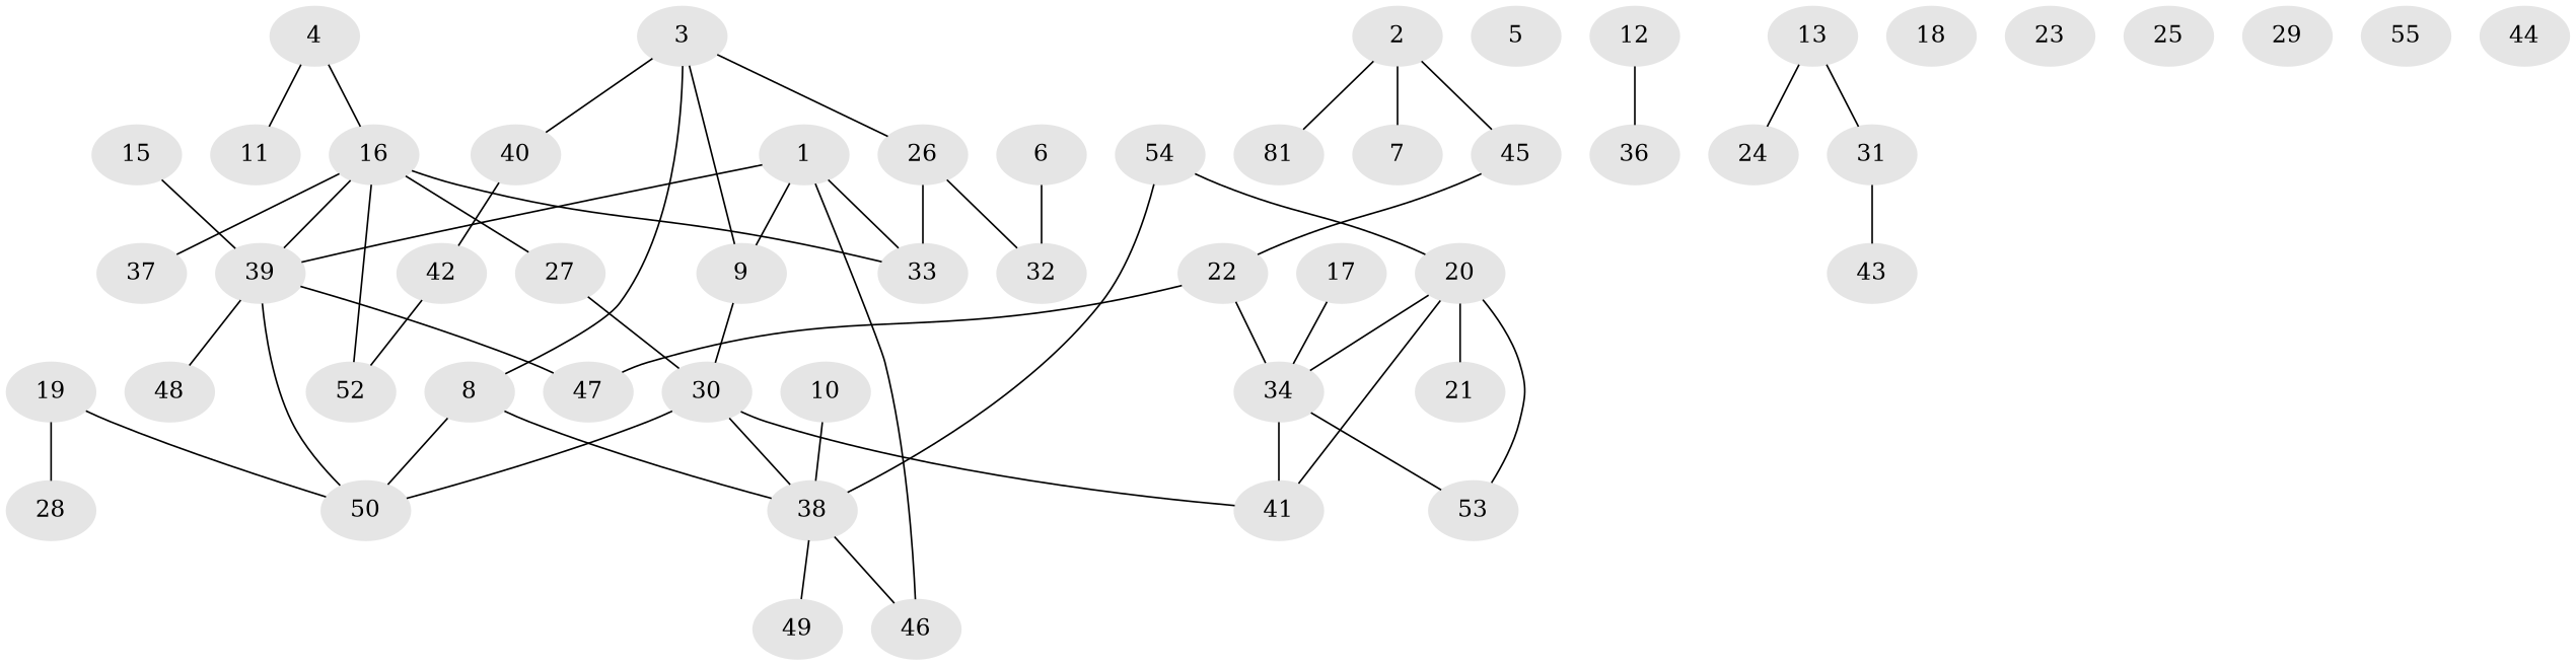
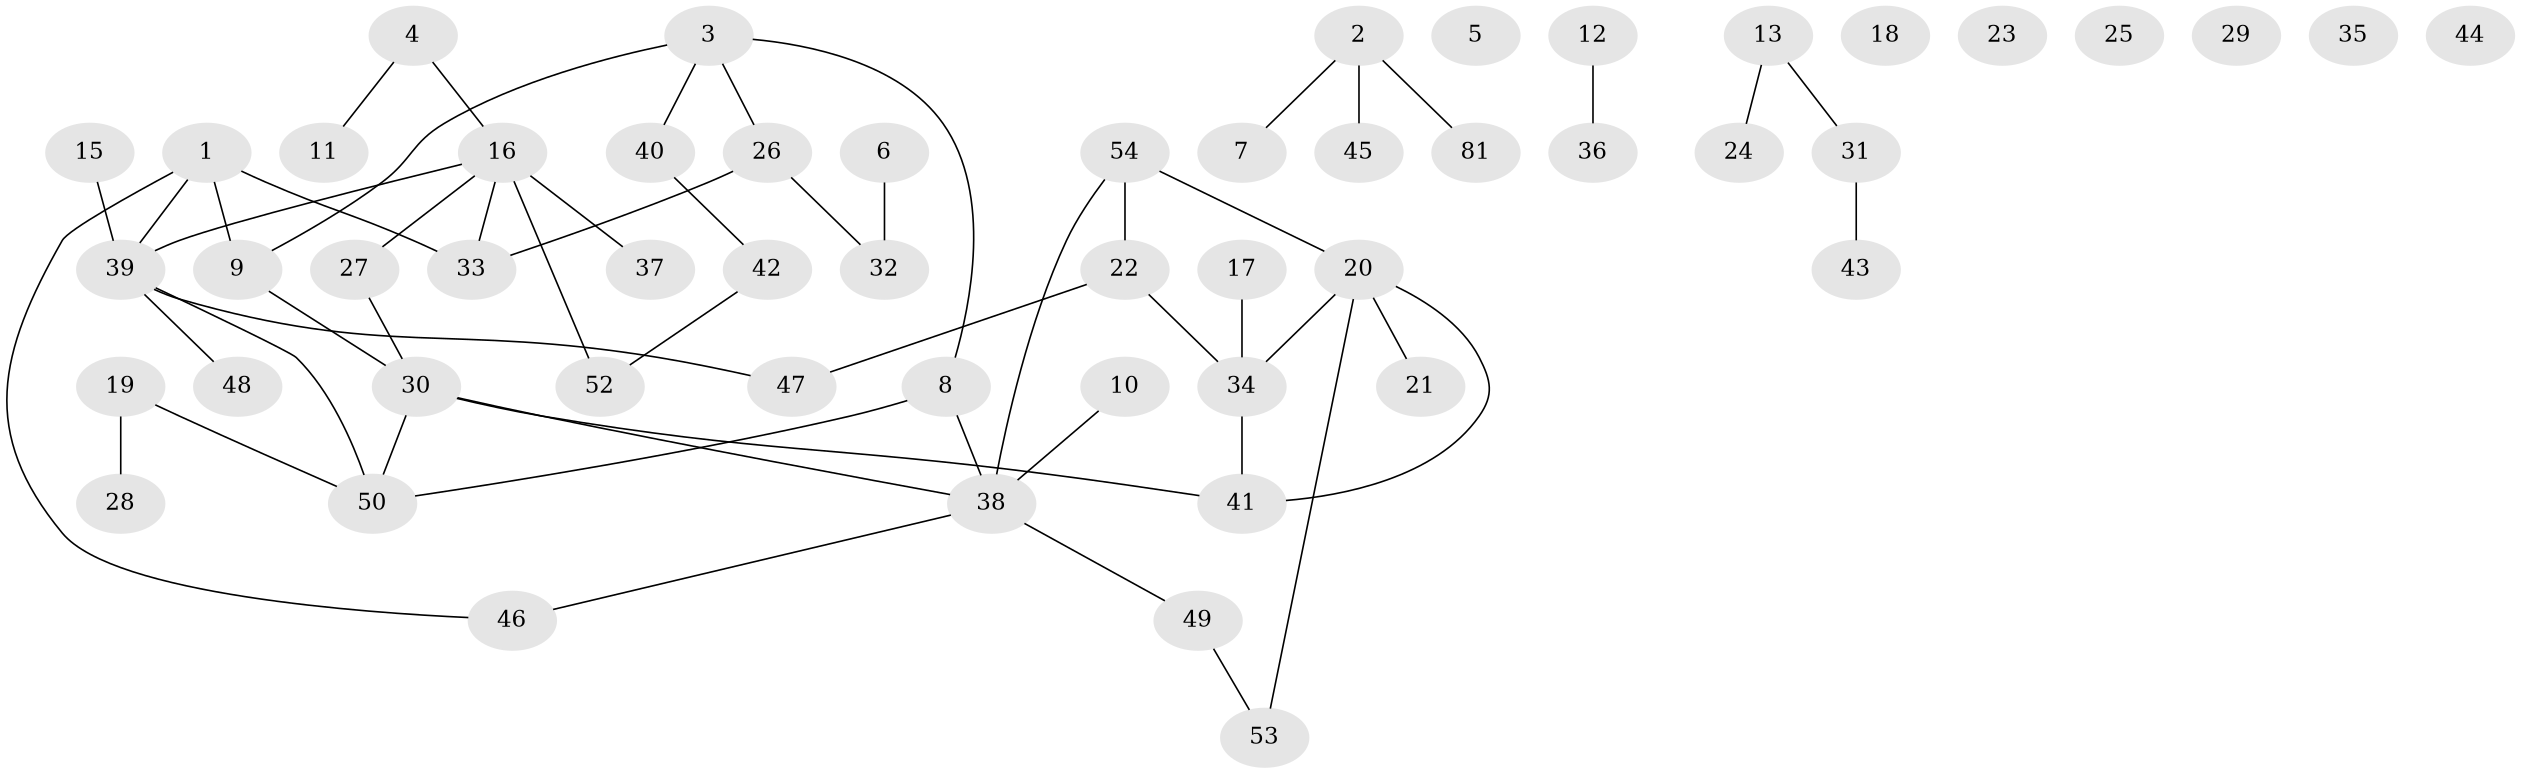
  graph {
    node [color=gray90 style=filled]
    1
    9
    33
    39
    46
    30
    50
    47
    48
    2
    7
    45
    n13 [label=81]
    3
    8
    26
    40
    38
    32
    42
    4
    11
    16
    27
    37
    52
    5
    6
    49
    41
    10
    12
    36
    13
    24
    31
    43
    34
    n39 [label=54]
    20
    22
    21
    53
    15
    17
    18
    19
    28
    23
    25
    29
-   35 [label=55]
+   35
    44
    1 -- 9
    1 -- 33
    1 -- 39
    1 -- 46
    9 -- 30
    39 -- 50
    39 -- 47
    39 -- 48
    30 -- 50
    30 -- 38
    30 -- 41
    2 -- 7
    2 -- 45
    2 -- n13
    3 -- 9
    3 -- 8
    3 -- 26
    3 -- 40
    8 -- 50
    8 -- 38
    26 -- 33
    26 -- 32
    40 -- 42
    38 -- 46
    38 -- 49
    42 -- 52
    4 -- 11
    4 -- 16
    16 -- 33
    16 -- 39
    16 -- 27
    16 -- 37
    16 -- 52
    27 -- 30
    6 -- 32
-   34 -- 53
+   49 -- 53
    10 -- 38
    12 -- 36
    13 -- 24
    13 -- 31
    31 -- 43
    34 -- 41
    n39 -- 38
    n39 -- 20
-   45 -- 22
+   n39 -- 22
    20 -- 41
    20 -- 34
    20 -- 21
    20 -- 53
    22 -- 47
    22 -- 34
    15 -- 39
    17 -- 34
    19 -- 50
    19 -- 28
  }
